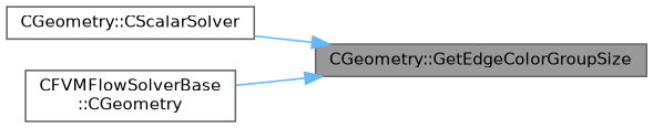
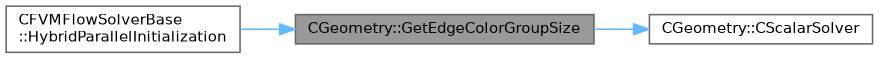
  digraph {
    fontname="DejaVu Sans"
    rankdir=RL
    node [color=grey40 fillcolor=white fontname="DejaVu Sans" fontsize=10 shape=box style=filled]
    edge [color=steelblue1 dir=back fontname="DejaVu Sans" fontsize=10 labelfontname=Helvetica labelfontsize=10 style=solid]
    n1 [color=gray40 fillcolor=grey60 fontcolor=black height=0.2 label="CGeometry::GetEdgeColorGroupSize" width=0.4]
    n2 [height=0.2 label="CGeometry::CScalarSolver" width=0.4]
-   n3 [height=0.2 label="CFVMFlowSolverBase\l::CGeometry" width=0.4]
-   n1 -> n2
+   n3 [height=0.2 label="CFVMFlowSolverBase\l::HybridParallelInitialization" width=0.4]
+   n2 -> n1
    n1 -> n3
  }
